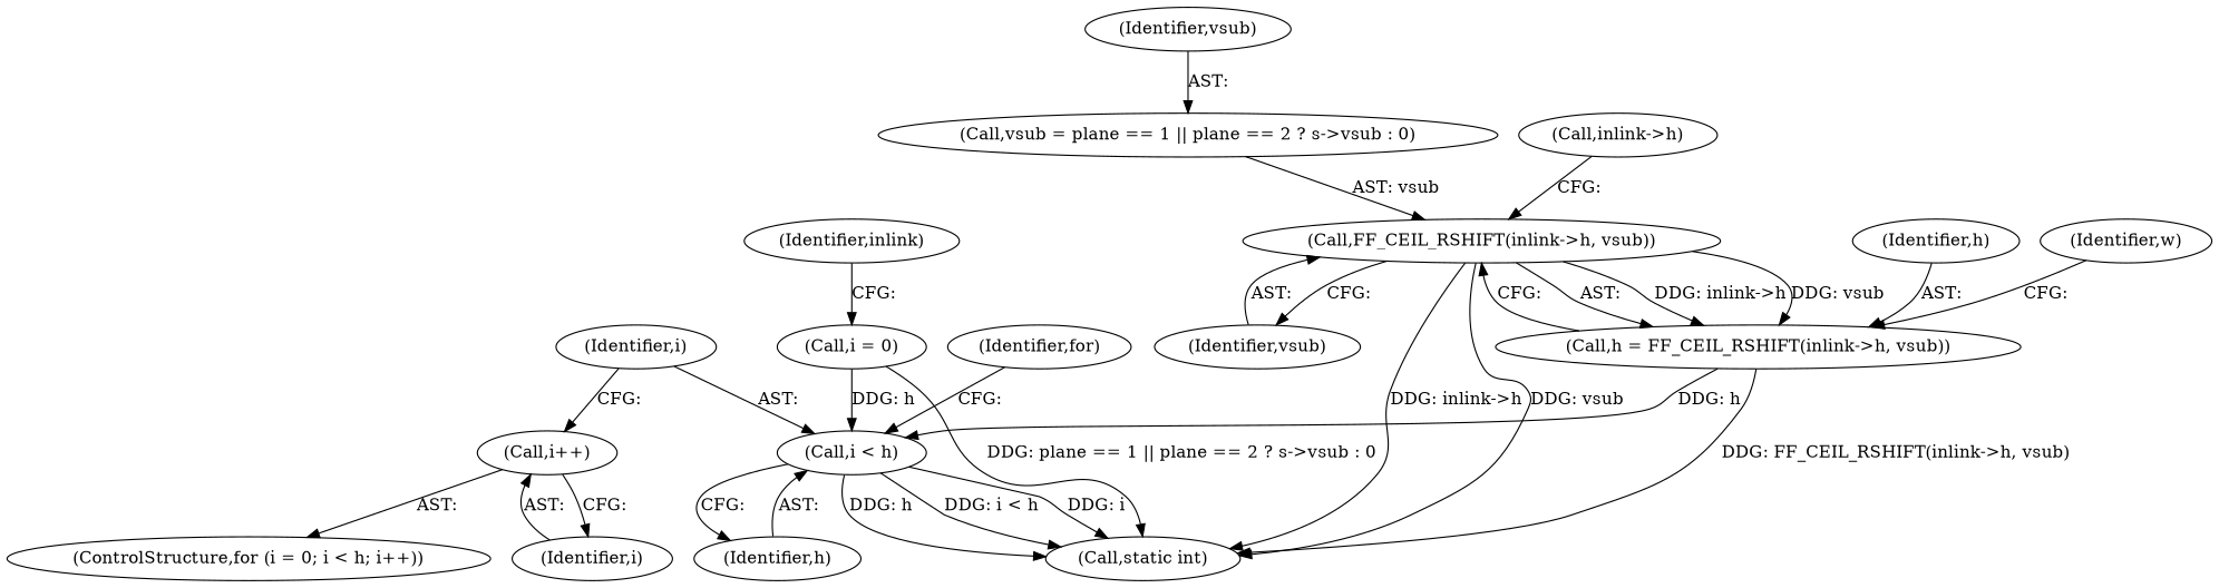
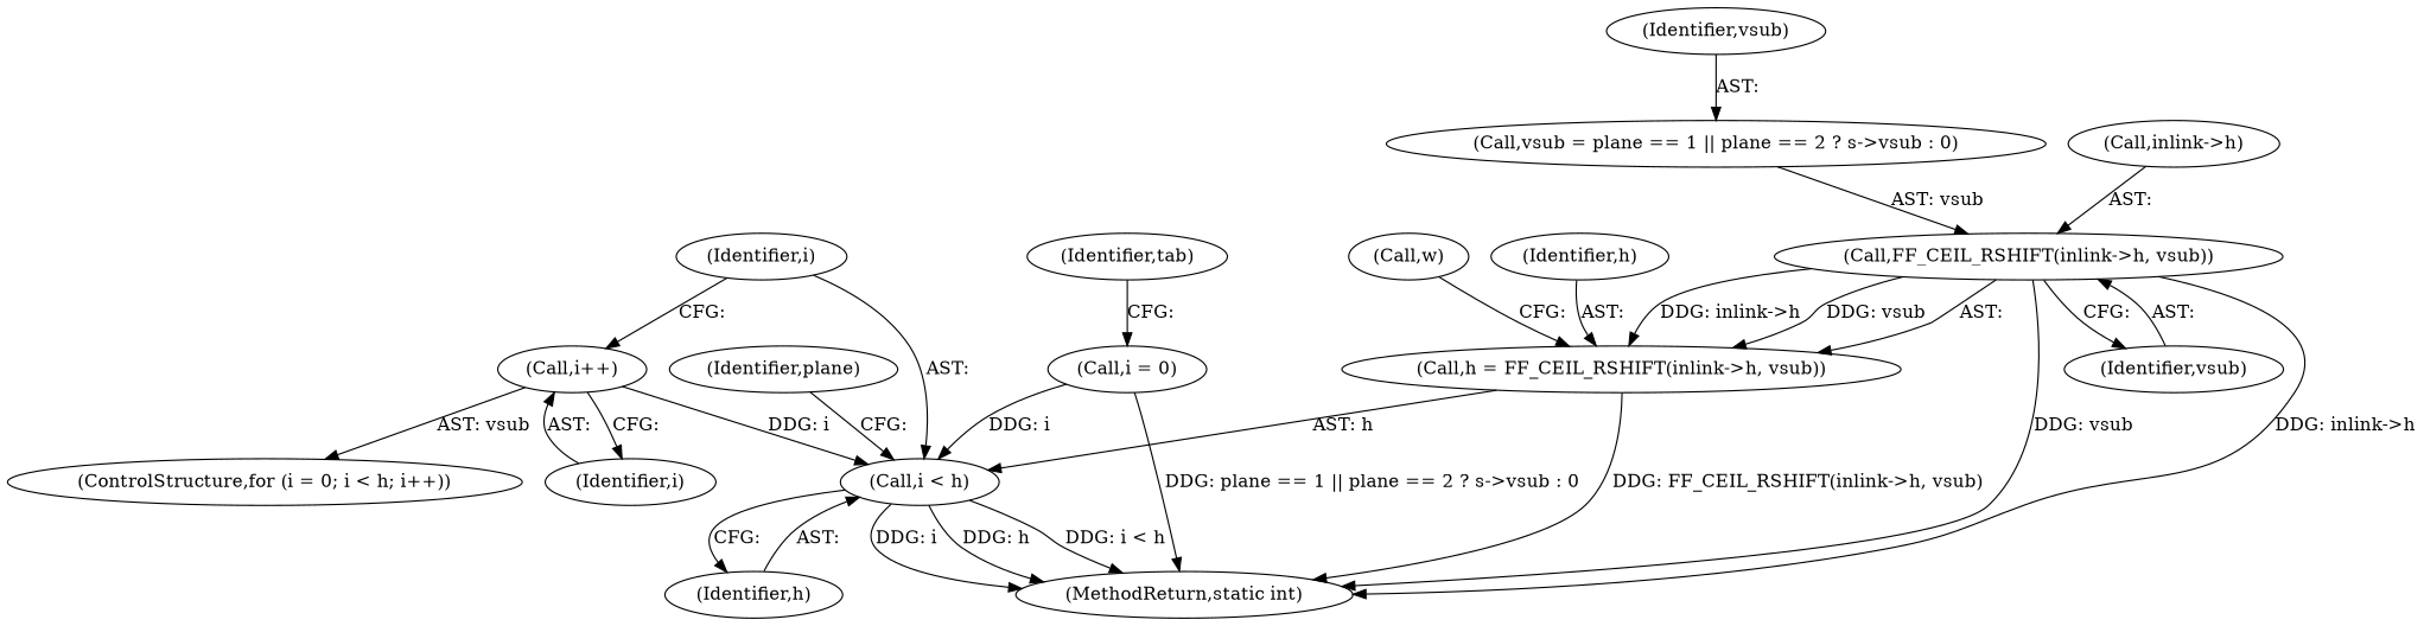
  digraph {
    n1 [label="(Call,FF_CEIL_RSHIFT(inlink->h, vsub))"]
    n2 [label="(Call,h = FF_CEIL_RSHIFT(inlink->h, vsub))"]
    n3 [label="(Identifier,vsub)"]
-   n4 [label="(Call,static int)"]
+   n4 [label="(MethodReturn,static int)"]
    n5 [label="(Call,i < h)"]
    n6 [label="(Call,vsub = plane == 1 || plane == 2 ? s->vsub : 0)"]
    n7 [label="(Identifier,h)"]
    n8 [label="(Call,i++)"]
    n9 [label="(ControlStructure,for (i = 0; i < h; i++))"]
    n10 [label="(Identifier,i)"]
-   n11 [label="(Identifier,for)"]
+   n11 [label="(Identifier,plane)"]
    n12 [label="(Identifier,vsub)"]
    n13 [label="(Call,i = 0)"]
-   n14 [label="(Identifier,w)"]
-   n15 [label="(Identifier,inlink)"]
+   n14 [label="(Call,w)"]
+   n15 [label="(Identifier,tab)"]
    n16 [label="(Identifier,i)"]
    n17 [label="(Call,inlink->h)"]
    n18 [label="(Identifier,h)"]
    n1 -> n2 [label="AST: "]
    n1 -> n2 [label="DDG: inlink->h"]
    n1 -> n2 [label="DDG: vsub"]
    n1 -> n3 [label="CFG: "]
    n1 -> n4 [label="DDG: vsub"]
    n1 -> n4 [label="DDG: inlink->h"]
-   n2 -> n1 [label="CFG: "]
    n2 -> n4 [label="DDG: FF_CEIL_RSHIFT(inlink->h, vsub)"]
-   n2 -> n5 [label="DDG: h"]
+   n2 -> n5 [label="AST: h"]
    n3 -> n1 [label="AST: "]
    n5 -> n4 [label="DDG: i < h"]
    n5 -> n4 [label="DDG: i"]
    n5 -> n4 [label="DDG: h"]
    n5 -> n7 [label="CFG: "]
    n6 -> n1 [label="AST: vsub"]
    n7 -> n5 [label="AST: "]
-   n8 -> n9 [label="AST: "]
+   n8 -> n5 [label="DDG: i"]
+   n8 -> n9 [label="AST: vsub"]
    n8 -> n10 [label="CFG: "]
    n10 -> n8 [label="AST: "]
    n11 -> n5 [label="CFG: "]
    n12 -> n6 [label="AST: "]
    n13 -> n4 [label="DDG: plane == 1 || plane == 2 ? s->vsub : 0"]
-   n13 -> n5 [label="DDG: h"]
+   n13 -> n5 [label="DDG: i"]
    n14 -> n2 [label="CFG: "]
    n15 -> n13 [label="CFG: "]
    n16 -> n5 [label="AST: "]
    n16 -> n8 [label="CFG: "]
-   n17 -> n1 [label="CFG: "]
+   n17 -> n1 [label="AST: "]
    n18 -> n2 [label="AST: "]
  }
